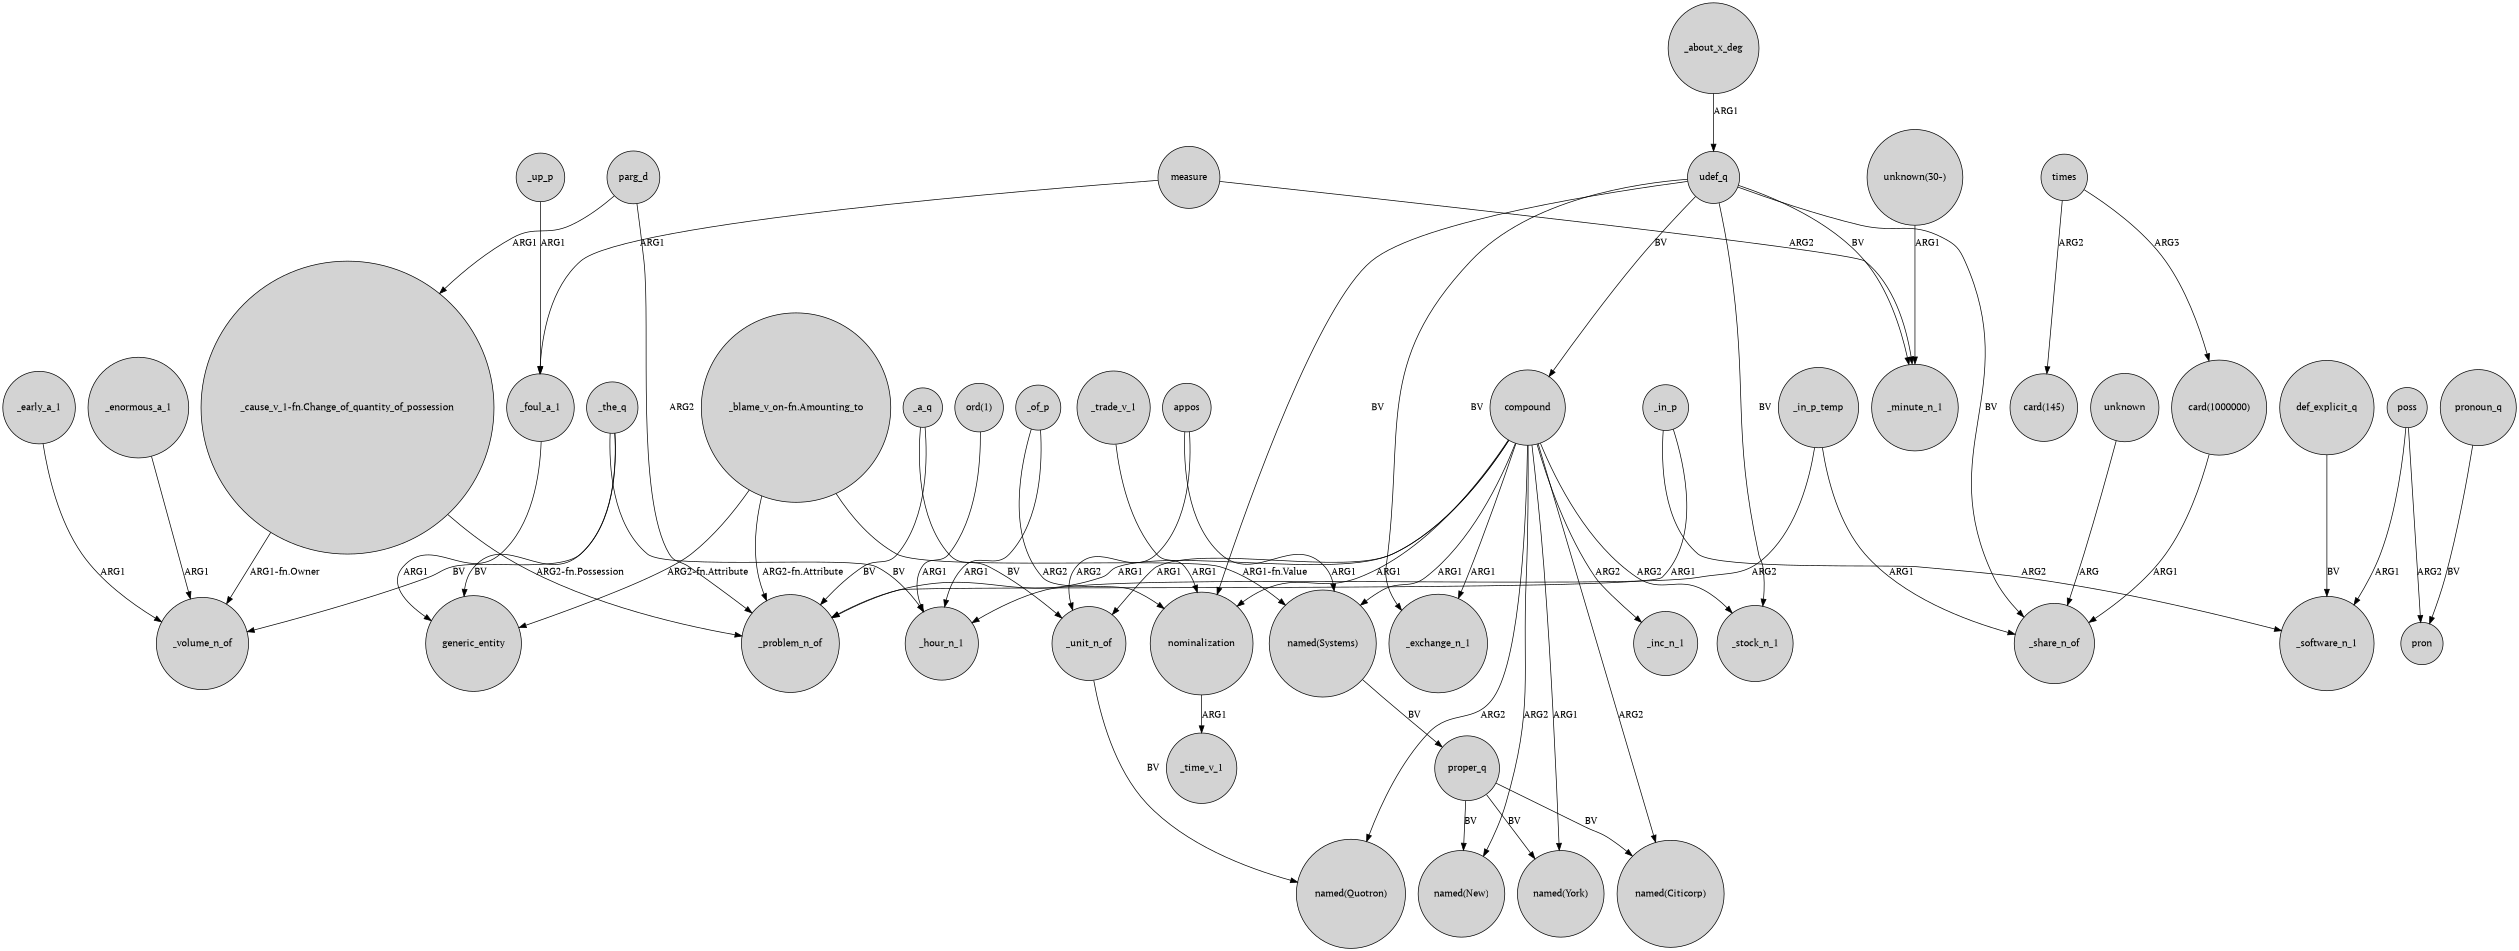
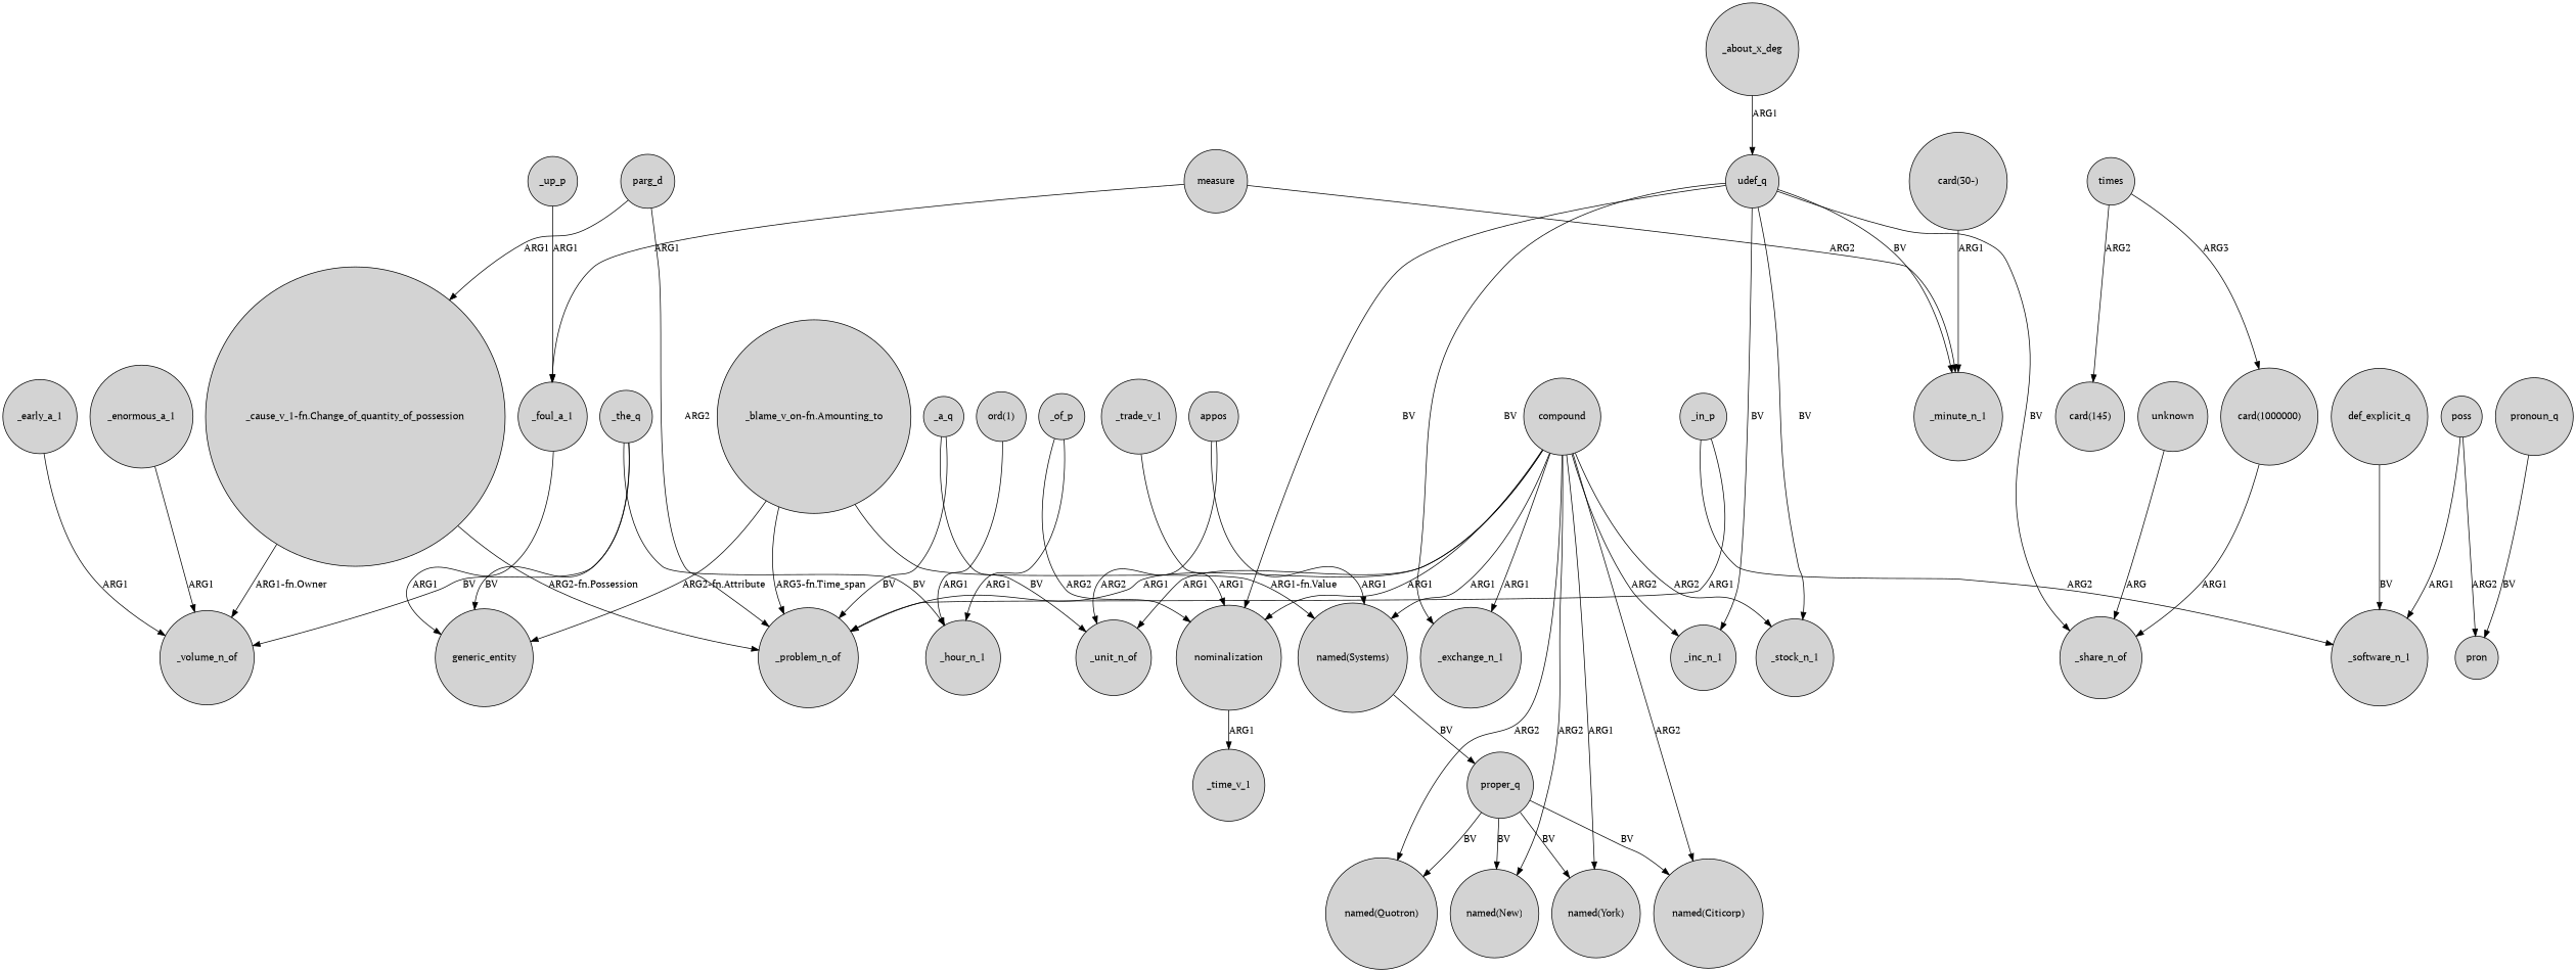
  digraph {
    fontname="PT Serif"
    node [fontname="PT Serif" shape=circle style=filled]
    edge [fontname="PT Serif"]
    compound
    "named(Quotron)"
    "named(Systems)"
    "named(New)"
    nominalization
    "named(Citicorp)"
    _exchange_n_1
    _problem_n_of
    "named(York)"
    _inc_n_1
    _stock_n_1
    _unit_n_of
    proper_q
    _time_v_1
    _the_q
    _hour_n_1
    generic_entity
    _volume_n_of
    udef_q
    _minute_n_1
    _share_n_of
    _up_p
    _foul_a_1
    appos
    poss
    _software_n_1
    pron
    "_blame_v_on-fn.Amounting_to"
    _early_a_1
    _of_p
    _trade_v_1
    times
    "card(1000000)"
    "card(145)"
    _enormous_a_1
    parg_d
    "_cause_v_1-fn.Change_of_quantity_of_possession"
    def_explicit_q
    "ord(1)"
    measure
    _about_x_deg
    pronoun_q
-   _in_p_temp
    _in_p
-   "card(30-)" [label="unknown(30-)"]
+   "card(30-)"
    _a_q
    unknown
    compound -> "named(Quotron)" [label=ARG2]
    compound -> "named(Systems)" [label=ARG1]
    compound -> "named(New)" [label=ARG2]
    compound -> nominalization [label=ARG1]
    compound -> "named(Citicorp)" [label=ARG2]
    compound -> _exchange_n_1 [label=ARG1]
    compound -> _problem_n_of [label=ARG1]
    compound -> "named(York)" [label=ARG1]
    compound -> _inc_n_1 [label=ARG2]
    compound -> _stock_n_1 [label=ARG2]
    compound -> _unit_n_of [label=ARG1]
    "named(Systems)" -> proper_q [label=BV]
    nominalization -> _time_v_1 [label=ARG1]
-   _unit_n_of -> "named(Quotron)" [label=BV]
+   proper_q -> "named(Quotron)" [label=BV]
    proper_q -> "named(New)" [label=BV]
    proper_q -> "named(Citicorp)" [label=BV]
    proper_q -> "named(York)" [label=BV]
    _the_q -> _hour_n_1 [label=BV]
    _the_q -> generic_entity [label=BV]
    _the_q -> _volume_n_of [label=BV]
    udef_q -> nominalization [label=BV]
    udef_q -> _exchange_n_1 [label=BV]
-   udef_q -> compound [label=BV]
+   udef_q -> _inc_n_1 [label=BV]
    udef_q -> _stock_n_1 [label=BV]
    udef_q -> _minute_n_1 [label=BV]
    udef_q -> _share_n_of [label=BV]
    _up_p -> _foul_a_1 [label=ARG1]
    _foul_a_1 -> generic_entity [label=ARG1]
    appos -> "named(Systems)" [label=ARG1]
    appos -> _unit_n_of [label=ARG2]
    poss -> _software_n_1 [label=ARG1]
    poss -> pron [label=ARG2]
    "_blame_v_on-fn.Amounting_to" -> "named(Systems)" [label="ARG1-fn.Value"]
-   "_blame_v_on-fn.Amounting_to" -> _problem_n_of [label="ARG2-fn.Attribute"]
+   "_blame_v_on-fn.Amounting_to" -> _problem_n_of [label="ARG3-fn.Time_span"]
    "_blame_v_on-fn.Amounting_to" -> generic_entity [label="ARG2-fn.Attribute"]
    _early_a_1 -> _volume_n_of [label=ARG1]
    _of_p -> nominalization [label=ARG2]
    _of_p -> _hour_n_1 [label=ARG1]
    _trade_v_1 -> nominalization [label=ARG1]
    times -> "card(1000000)" [label=ARG3]
    times -> "card(145)" [label=ARG2]
    "card(1000000)" -> _share_n_of [label=ARG1]
    _enormous_a_1 -> _volume_n_of [label=ARG1]
    parg_d -> _problem_n_of [label=ARG2]
    parg_d -> "_cause_v_1-fn.Change_of_quantity_of_possession" [label=ARG1]
    "_cause_v_1-fn.Change_of_quantity_of_possession" -> _problem_n_of [label="ARG2-fn.Possession"]
    "_cause_v_1-fn.Change_of_quantity_of_possession" -> _volume_n_of [label="ARG1-fn.Owner"]
    def_explicit_q -> _software_n_1 [label=BV]
    "ord(1)" -> _hour_n_1 [label=ARG1]
    measure -> _minute_n_1 [label=ARG2]
    measure -> _foul_a_1 [label=ARG1]
    _about_x_deg -> udef_q [label=ARG1]
    pronoun_q -> pron [label=BV]
-   _in_p_temp -> _hour_n_1 [label=ARG2]
-   _in_p_temp -> _share_n_of [label=ARG1]
    _in_p -> _problem_n_of [label=ARG1]
    _in_p -> _software_n_1 [label=ARG2]
    "card(30-)" -> _minute_n_1 [label=ARG1]
    _a_q -> _problem_n_of [label=BV]
    _a_q -> _unit_n_of [label=BV]
    unknown -> _share_n_of [label=ARG]
  }
